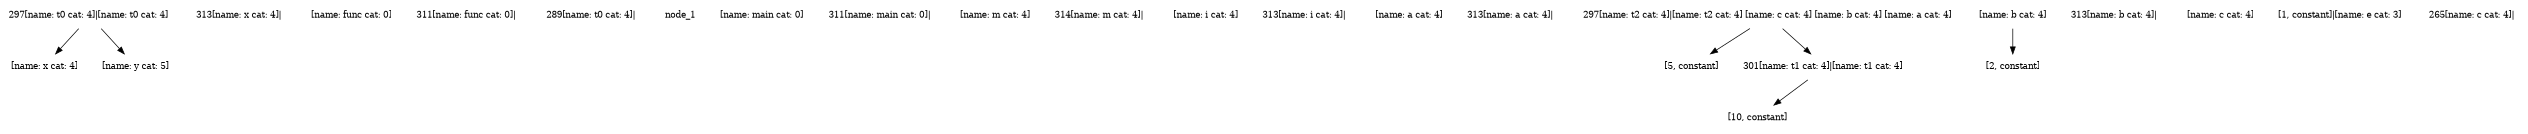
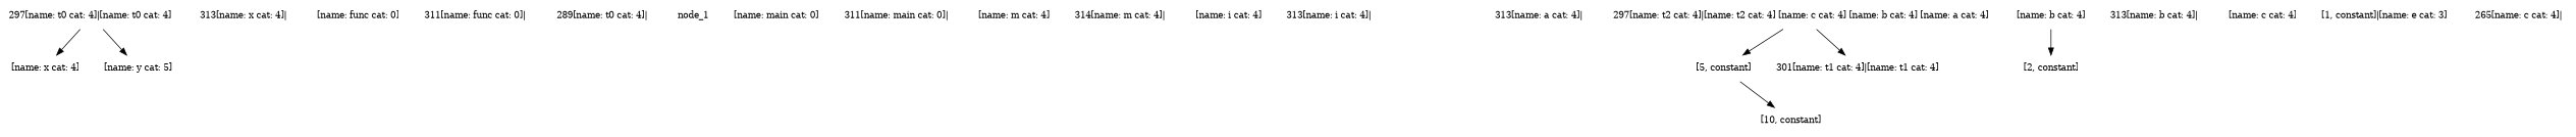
  digraph {
    node [font=Courier fontsize=12 shape=plaintext]
    n1 [label="[name: x cat: 4]"]
    n2 [label="313[name: x cat: 4]|  "]
    n3 [label="[name: func cat: 0]"]
    n4 [label="311[name: func cat: 0]|  "]
    n5 [label="[name: y cat: 5]"]
    n6 [label="297[name: t0 cat: 4]|[name: t0 cat: 4] "]
    n7 [label="289[name: t0 cat: 4]|  "]
    n8 [label=node_1]
    n9 [label="[name: main cat: 0]"]
    n10 [label="311[name: main cat: 0]|  "]
    n11 [label="[name: m cat: 4]"]
    n12 [label="314[name: m cat: 4]|  "]
    n13 [label="[name: i cat: 4]"]
    n14 [label="313[name: i cat: 4]|  "]
-   n15 [label="[name: a cat: 4]"]
    n16 [label="313[name: a cat: 4]|  "]
    n17 [label="[10, constant]"]
    n18 [label="[name: b cat: 4]"]
    n19 [label="[2, constant]"]
    n20 [label="313[name: b cat: 4]|  "]
    n21 [label="[5, constant]"]
    n22 [label="[name: c cat: 4]"]
    n23 [label="301[name: t1 cat: 4]|[name: t1 cat: 4] "]
    n24 [label="297[name: t2 cat: 4]|[name: t2 cat: 4] [name: c cat: 4] [name: b cat: 4] [name: a cat: 4] "]
    n25 [label="[1, constant]|[name: e cat: 3] "]
    n26 [label="265[name: c cat: 4]|  "]
    n6 -> n1
    n6 -> n5
    n18 -> n19
-   n23 -> n17
+   n21 -> n17
    n24 -> n21
    n24 -> n23
  }
